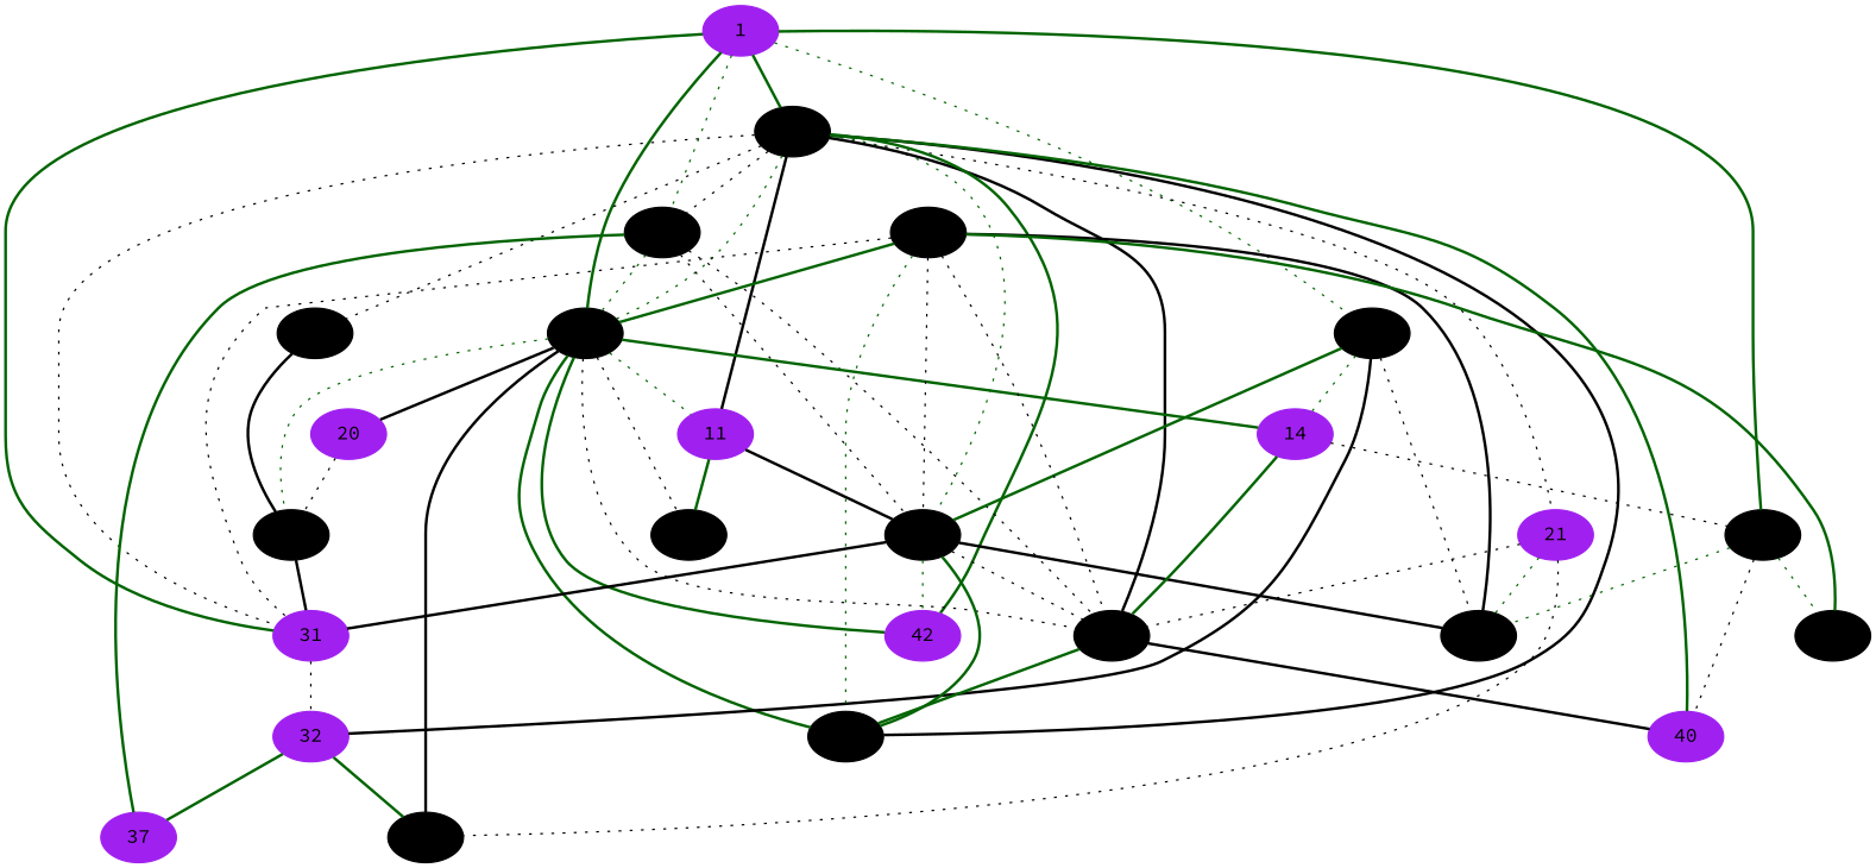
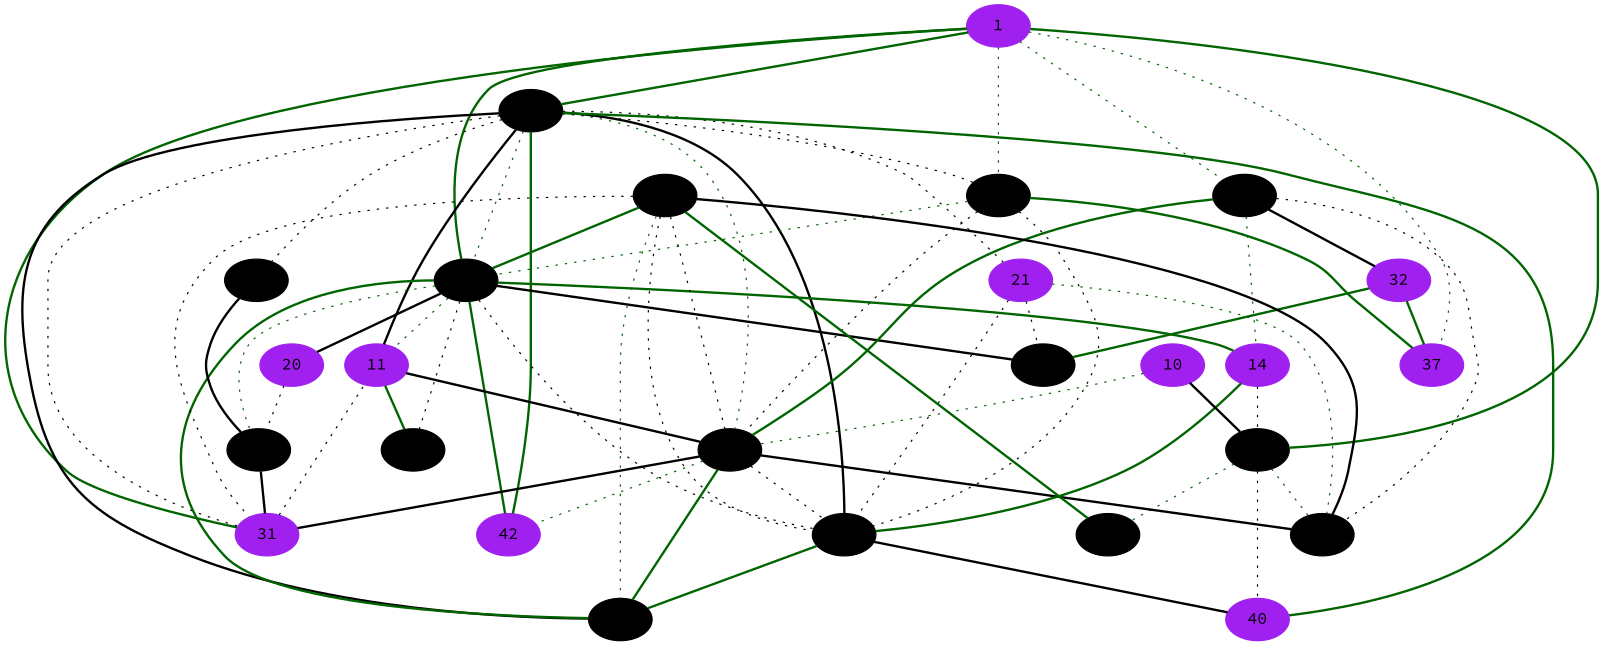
  graph {
    fontname="Source Code Pro"
    node [color=black fontname="Source Code Pro" style=filled]
    edge [color=darkgreen fontname="Source Code Pro" style=dotted]
    1 [color=purple super="+2"]
    3 [super="+5+9"]
    4 [super="+39"]
    7 [super="+18+17+22"]
    8
    19 [super="+31"]
    n7 [color=purple label=31 super="+52+44+47"]
    37 [color=purple]
    21 [color=purple super="+51"]
    11 [color=purple]
    15
    23 [super="+26+50+27"]
    24 [super="+29"]
    25 [super="+38"]
    40 [color=purple]
    42 [color=purple]
    14 [color=purple]
    20 [color=purple]
    28
    43
    48
    35 [super="+46"]
    n23 [color=purple label=32]
    54
    6 [super="+33+16"]
+   10 [color=purple]
    1 -- 3 [style=bold]
    1 -- 4
    1 -- 7 [style=bold]
    1 -- 8
    1 -- 19 [style=bold]
    1 -- n7 [style=bold]
+   1 -- 37
    3 -- 4 [color=black]
    3 -- 7 [weight=2]
    3 -- n7 [color=black]
    3 -- 21 [color=black]
    3 -- 11 [color=black style=bold]
    3 -- 15 [color=black]
    3 -- 23
    3 -- 24 [color=black style=bold]
    3 -- 25 [color=black style=bold]
    3 -- 40 [style=bold]
    3 -- 42 [style=bold]
    4 -- 7
    4 -- 37 [style=bold]
    4 -- 23 [color=black]
    4 -- 24 [color=black]
    7 -- 11
    7 -- 24 [color=black]
    7 -- 25 [style=bold weight=2]
    7 -- 42 [style=bold weight=2]
    7 -- 14 [style=bold]
    7 -- 20 [color=black style=bold weight=2]
    7 -- 28
    7 -- 43 [color=black style=bold]
    7 -- 48 [color=black]
    8 -- 23 [style=bold]
    8 -- 14
    8 -- 35 [color=black]
    8 -- n23 [color=black style=bold]
    19 -- 40 [color=black]
    19 -- 35
    19 -- 54
-   n7 -- n23 [color=black]
+   n7 -- 11 [color=black]
    21 -- 24 [color=black]
    21 -- 43 [color=black]
    21 -- 35
    11 -- 23 [color=black style=bold]
    11 -- 48 [style=bold]
    15 -- 28 [color=black style=bold]
    23 -- n7 [color=black style=bold weight=3]
    23 -- 24 [color=black]
    23 -- 25 [style=bold]
    23 -- 42
    23 -- 35 [color=black style=bold]
    24 -- 25 [style=bold]
    24 -- 40 [color=black style=bold]
    14 -- 19 [color=black]
    14 -- 24 [style=bold]
    20 -- 28 [color=black]
    28 -- n7 [color=black style=bold]
    n23 -- 37 [style=bold]
    n23 -- 43 [style=bold]
    6 -- 7 [style=bold]
    6 -- n7 [color=black]
    6 -- 23 [color=black weight=2]
    6 -- 24 [color=black]
    6 -- 25 [weight=2]
    6 -- 35 [color=black style=bold]
    6 -- 54 [style=bold]
+   10 -- 19 [color=black style=bold]
+   10 -- 23
  }
